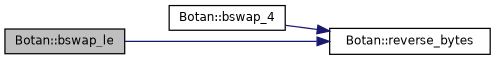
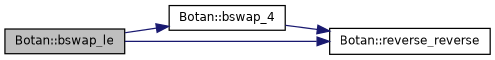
  digraph {
    rankdir=LR
    node [color=black fillcolor=white fontname=Helvetica fontsize=10 shape=record style=filled]
    edge [color=midnightblue fontname=Helvetica fontsize=10 labelfontname=Helvetica labelfontsize=10 style=solid]
    n1 [fillcolor=grey75 fontcolor=black height=0.2 label="Botan::bswap_le" width=0.4]
    n2 [height=0.2 label="Botan::bswap_4" width=0.4]
-   n3 [height=0.2 label="Botan::reverse_bytes" width=0.4]
+   n3 [height=0.2 label="Botan::reverse_reverse" width=0.4]
+   n1 -> n2
    n1 -> n3
    n2 -> n3
  }
